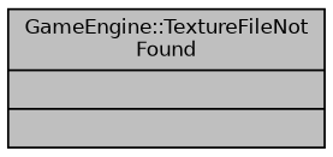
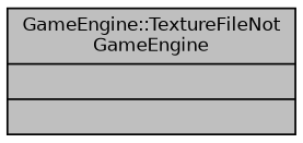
  digraph {
    fontname="DejaVu Sans"
-   n1 [color=black fillcolor=grey75 fontcolor=black fontname="DejaVu Sans" fontsize=10 height=0.2 label="{GameEngine::TextureFileNot\lFound\n||}" shape=record style=filled width=0.4]
+   n1 [color=black fillcolor=grey75 fontcolor=black fontname="DejaVu Sans" fontsize=10 height=0.2 label="{GameEngine::TextureFileNot\lGameEngine\n||}" shape=record style=filled width=0.4]
  }
